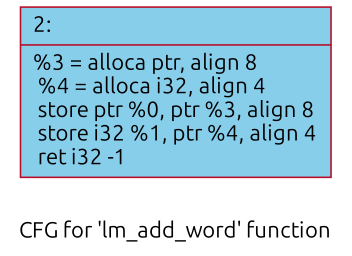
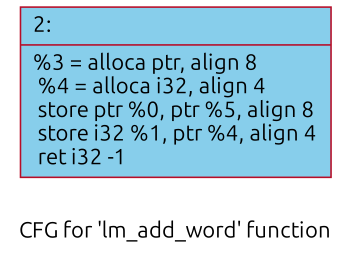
  digraph {
    label="CFG for 'lm_add_word' function"
    fontname=Ubuntu
-   n1 [color="#b70d28ff" fillcolor=skyblue fontname=Ubuntu label="{2:\l|  %3 = alloca ptr, align 8\l  %4 = alloca i32, align 4\l  store ptr %0, ptr %3, align 8\l  store i32 %1, ptr %4, align 4\l  ret i32 -1\l}" shape=record style=filled]
+   n1 [color="#b70d28ff" fillcolor=skyblue fontname=Ubuntu label="{2:\l|  %3 = alloca ptr, align 8\l  %4 = alloca i32, align 4\l  store ptr %0, ptr %5, align 8\l  store i32 %1, ptr %4, align 4\l  ret i32 -1\l}" shape=record style=filled]
  }
